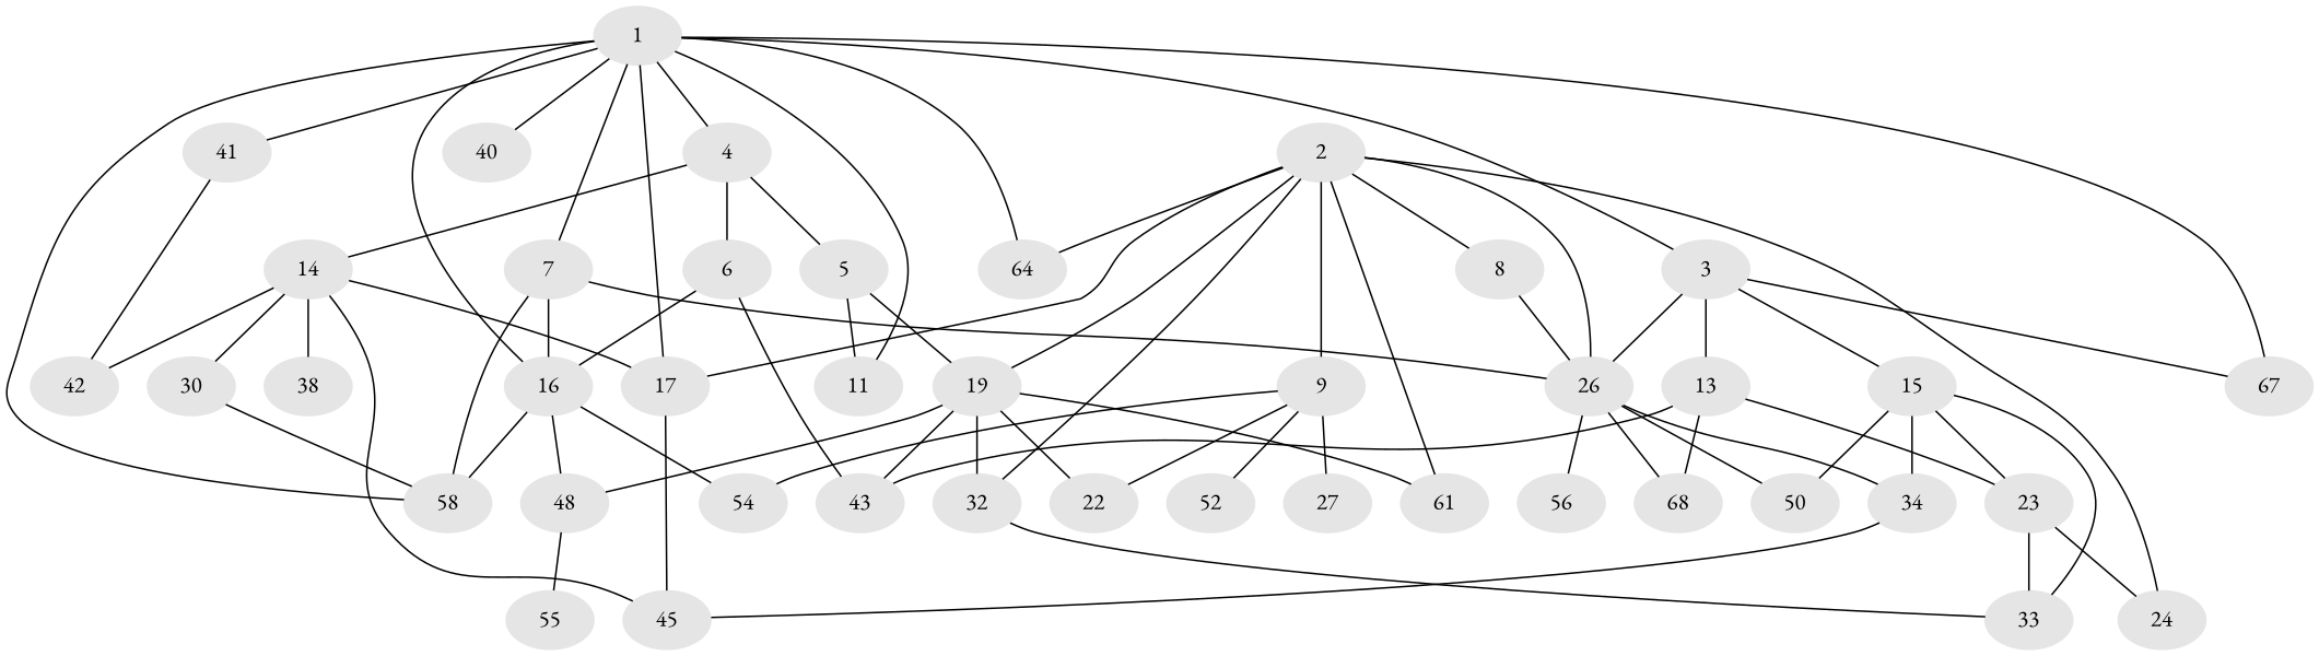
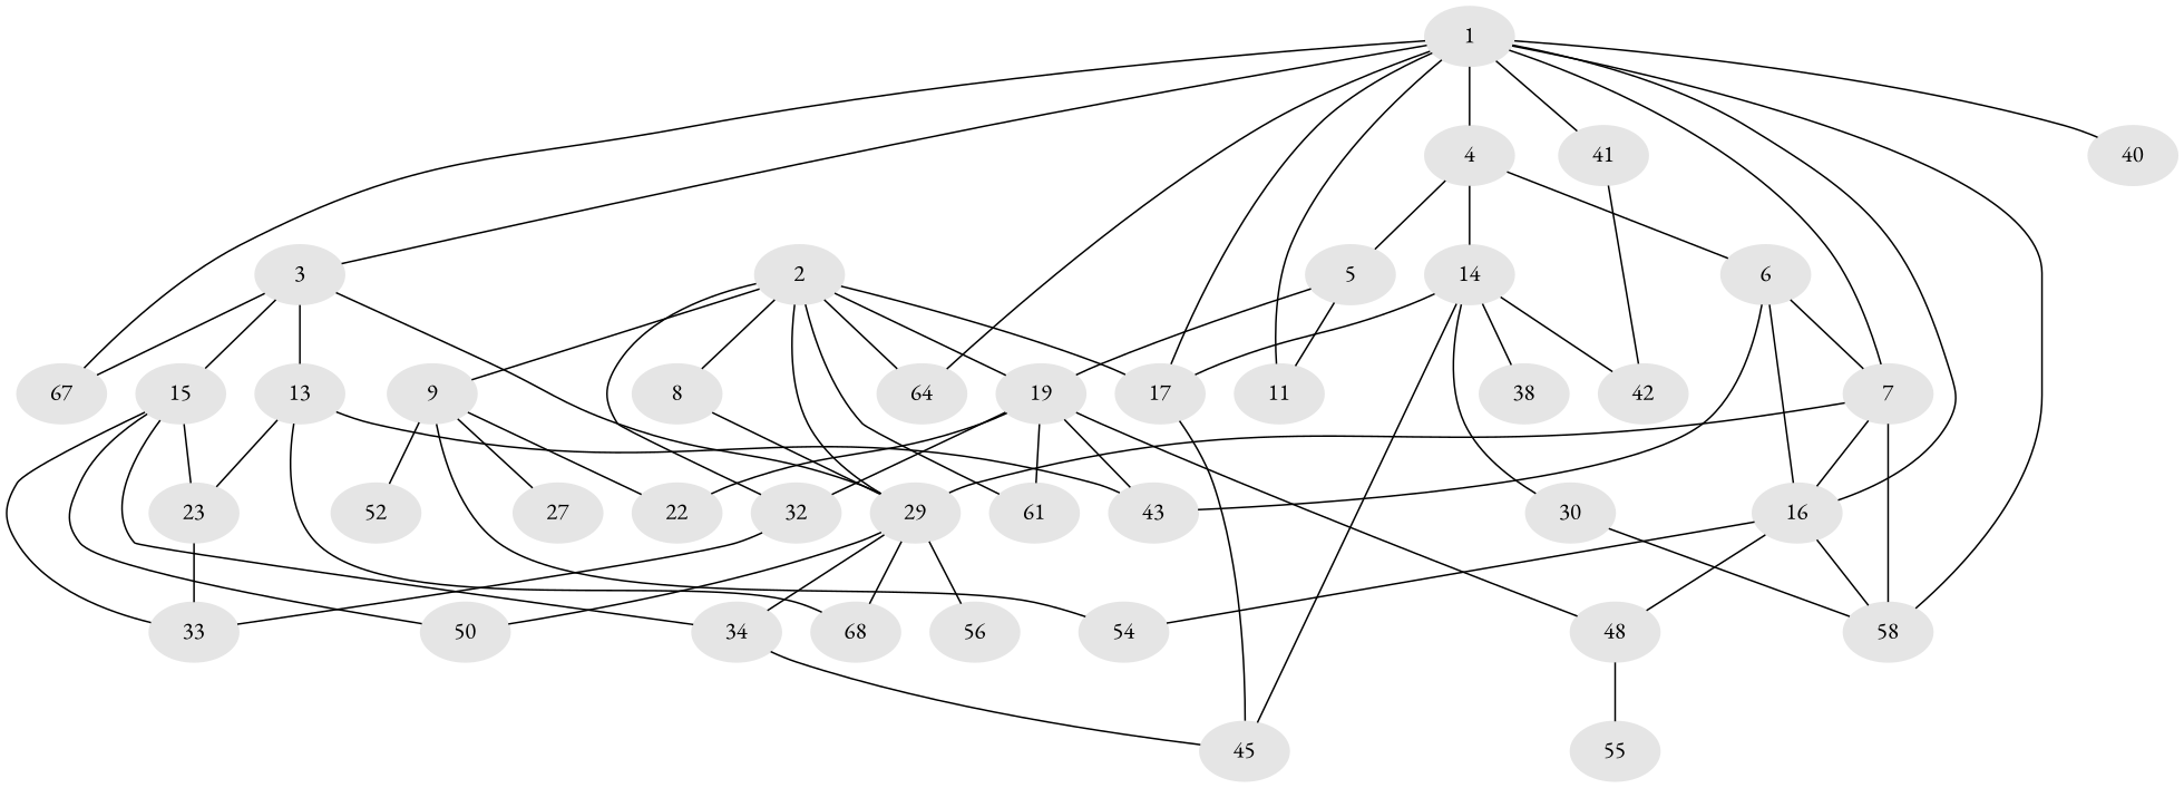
  graph {
    fontname="EB Garamond"
    node [color=gray90 fontname="EB Garamond" style=filled]
    edge [fontname="EB Garamond"]
    1 [super="+18"]
    3 [super="+35"]
    4 [super="+44"]
    7 [super="+21"]
    11 [super="+12"]
    16 [super="+70"]
    17 [super="+62"]
    40
    41 [super="+46"]
    58 [super="+63"]
    67
    64
    2 [super="+29"]
    8
    9 [super="+10"]
    19 [super="+20"]
-   24 [super="+31"]
-   26 [super="+49"]
+   26 [super="+49" label=29]
    32 [super="+65"]
    61
    13 [super="+37"]
    15 [super="+60"]
    5
    6 [super="+51"]
    14 [super="+25"]
    54
    48 [super="+57"]
    45 [super="+47"]
    42 [super="+66"]
    22
    27
    52
    43
    68
    34
    50
    56
    33 [super="+59"]
    23 [super="+28"]
    30 [super="+53"]
    38 [super="+39"]
    55
    1 -- 3
    1 -- 4
    1 -- 7
    1 -- 11
    1 -- 16
    1 -- 17
    1 -- 40
    1 -- 41
    1 -- 58
    1 -- 67
    1 -- 64
    3 -- 67
    3 -- 26
    3 -- 13
    3 -- 15
    4 -- 5
    4 -- 6
    4 -- 14
    7 -- 16
    7 -- 58 [weight=2]
    7 -- 26
    16 -- 58
    16 -- 54
    16 -- 48
    17 -- 45
    41 -- 42
    2 -- 17
    2 -- 64
    2 -- 8
    2 -- 9
    2 -- 19
-   2 -- 24
    2 -- 26
    2 -- 32
    2 -- 61
    8 -- 26
    9 -- 54
    9 -- 22
    9 -- 27
    9 -- 52
    19 -- 32
    19 -- 61
    19 -- 48
    19 -- 22
    19 -- 43
    26 -- 68
    26 -- 34
    26 -- 50
    26 -- 56
    32 -- 33
    13 -- 43
    13 -- 68
    13 -- 23
    15 -- 34
    15 -- 50
    15 -- 33
    15 -- 23
    5 -- 11
    5 -- 19
+   6 -- 7
    6 -- 16
    6 -- 43
    14 -- 17
    14 -- 45
    14 -- 42
    14 -- 30
    14 -- 38
    48 -- 55
    34 -- 45
-   23 -- 24
    23 -- 33
    30 -- 58
  }
